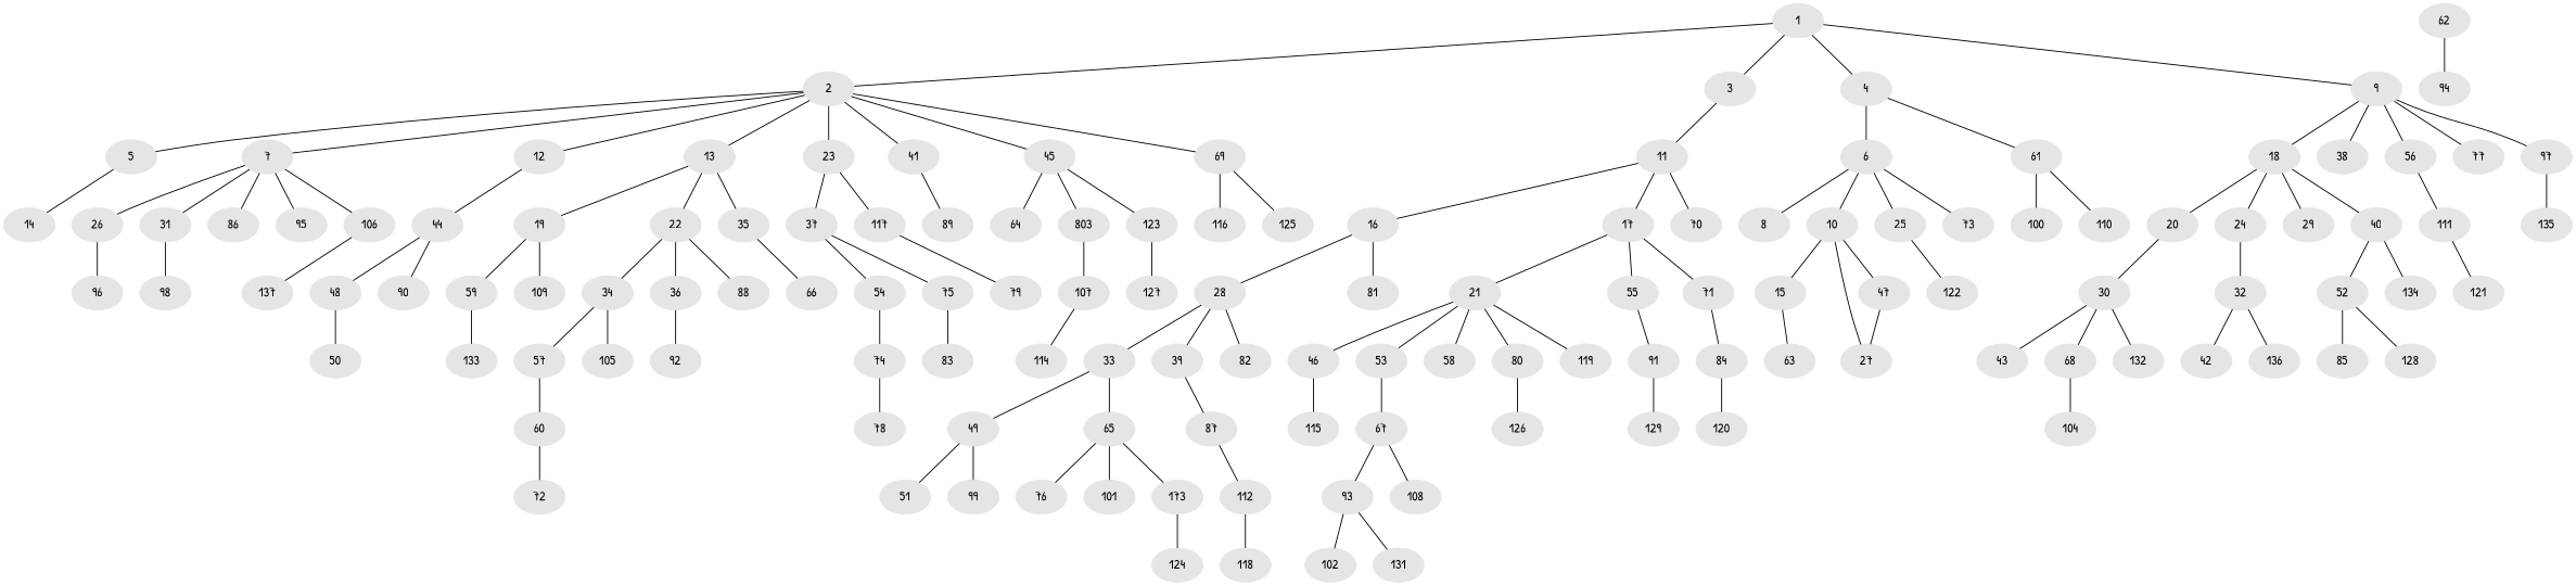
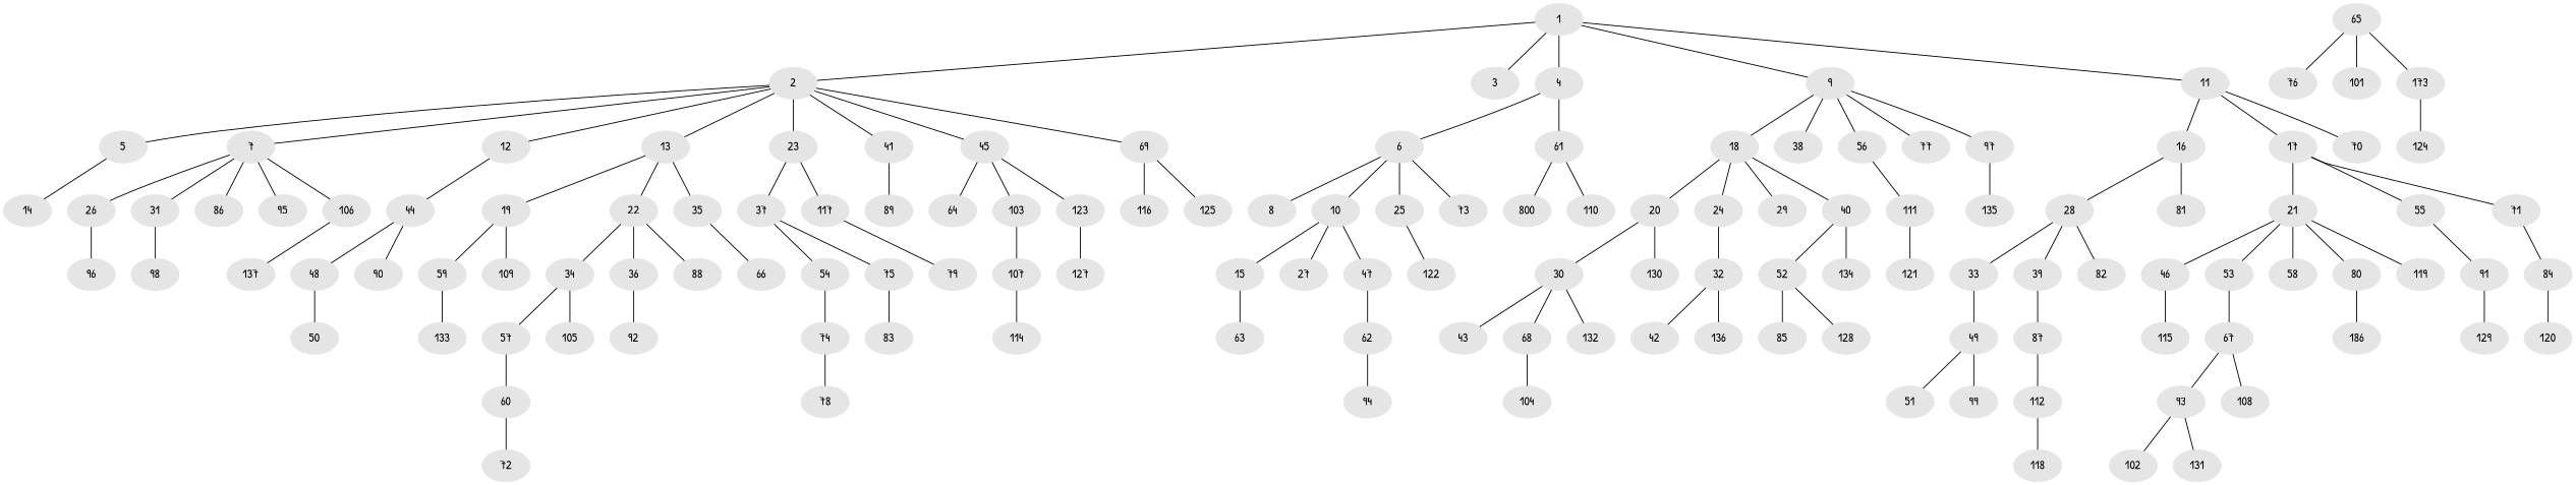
  graph {
    fontname="Patrick Hand"
    node [color=gray90 fontname="Patrick Hand" style=filled]
    edge [fontname="Patrick Hand"]
    1
    2
    3
    4
    9
    11
    5
    7
    12
    13
    23
    41
    45
    69
    6
    61
    18
    38
    56
    77
    97
    16
    17
    70
    14
    26
    31
    86
    95
    106
    44
    19
    22
    35
    37
    117
    89
    64
-   103 [label=803]
+   103
    123
    116
    125
    8
    10
    25
    73
-   100
+   100 [label=800]
    110
    15
    27
    47
    122
    96
    98
    137
    20
    24
    29
    40
    111
    135
    63
    62
    28
    81
    21
    55
    71
    48
    90
    59
    109
    34
    36
    88
    66
    33
    39
    82
    46
    53
    58
    80
    119
    91
    84
    30
+   130
    32
    52
    134
    133
    43
    68
    132
    115
    67
-   126
+   126 [label=186]
    57
    105
    92
    54
    75
    79
    42
    136
    49
    65
    87
    104
    51
    99
    76
    101
    n115 [label=173]
    60
    74
    83
    112
    85
    128
    50
    107
    127
    94
    93
    108
    78
    129
    121
    72
    124
    102
    131
    120
    118
    114
    1 -- 2
    1 -- 3
    1 -- 4
    1 -- 9
-   3 -- 11
+   1 -- 11
    2 -- 5
    2 -- 7
    2 -- 12
    2 -- 13
    2 -- 23
    2 -- 41
    2 -- 45
    2 -- 69
    4 -- 6
    4 -- 61
    9 -- 18
    9 -- 38
    9 -- 56
    9 -- 77
    9 -- 97
    11 -- 16
    11 -- 17
    11 -- 70
    5 -- 14
    7 -- 26
    7 -- 31
    7 -- 86
    7 -- 95
    7 -- 106
    12 -- 44
    13 -- 19
    13 -- 22
    13 -- 35
    23 -- 37
    23 -- 117
    41 -- 89
    45 -- 64
    45 -- 103
    45 -- 123
    69 -- 116
    69 -- 125
    6 -- 8
    6 -- 10
    6 -- 25
    6 -- 73
    61 -- 100
    61 -- 110
    18 -- 20
    18 -- 24
    18 -- 29
    18 -- 40
    56 -- 111
    97 -- 135
    16 -- 28
    16 -- 81
    17 -- 21
    17 -- 55
    17 -- 71
    26 -- 96
    31 -- 98
    106 -- 137
    44 -- 48
    44 -- 90
    19 -- 59
    19 -- 109
    22 -- 34
    22 -- 36
    22 -- 88
    35 -- 66
    37 -- 54
    37 -- 75
    117 -- 79
    103 -- 107
    123 -- 127
    10 -- 15
    10 -- 27
    10 -- 47
    25 -- 122
    15 -- 63
-   47 -- 27
+   47 -- 62
    20 -- 30
+   20 -- 130
    24 -- 32
    40 -- 52
    40 -- 134
    111 -- 121
    62 -- 94
    28 -- 33
    28 -- 39
    28 -- 82
    21 -- 46
    21 -- 53
    21 -- 58
    21 -- 80
    21 -- 119
    55 -- 91
    71 -- 84
    48 -- 50
    59 -- 133
    34 -- 57
    34 -- 105
    36 -- 92
    33 -- 49
-   33 -- 65
    39 -- 87
    46 -- 115
    53 -- 67
    80 -- 126
    91 -- 129
    84 -- 120
    30 -- 43
    30 -- 68
    30 -- 132
    32 -- 42
    32 -- 136
    52 -- 85
    52 -- 128
    68 -- 104
    67 -- 93
    67 -- 108
    57 -- 60
    54 -- 74
    75 -- 83
    49 -- 51
    49 -- 99
    65 -- 76
    65 -- 101
    65 -- n115
    87 -- 112
    n115 -- 124
    60 -- 72
    74 -- 78
    112 -- 118
    107 -- 114
    93 -- 102
    93 -- 131
  }
